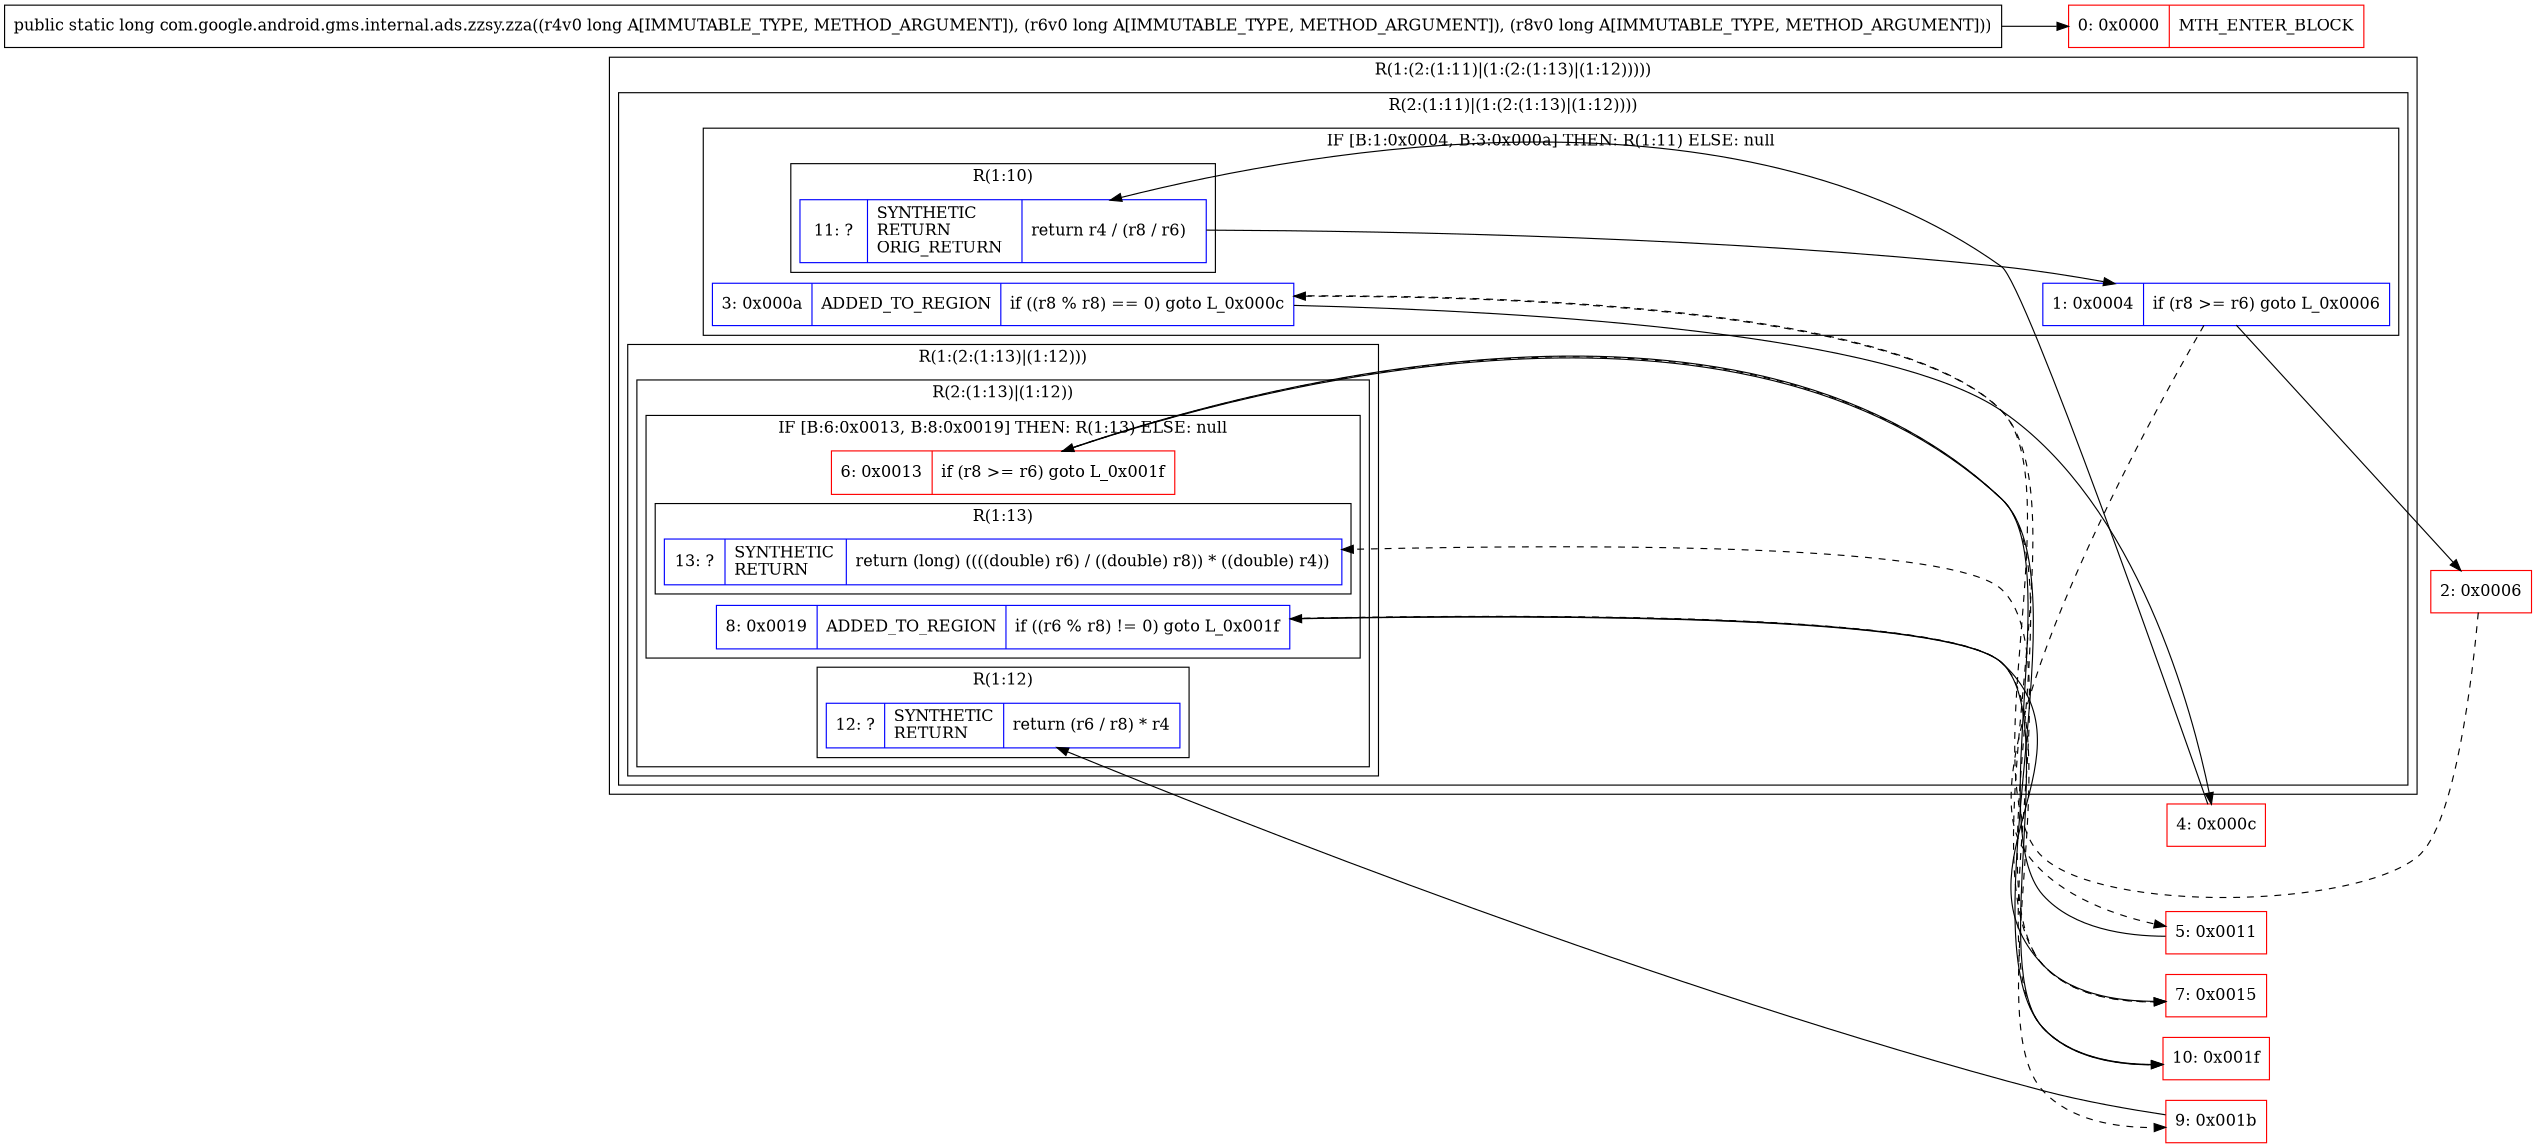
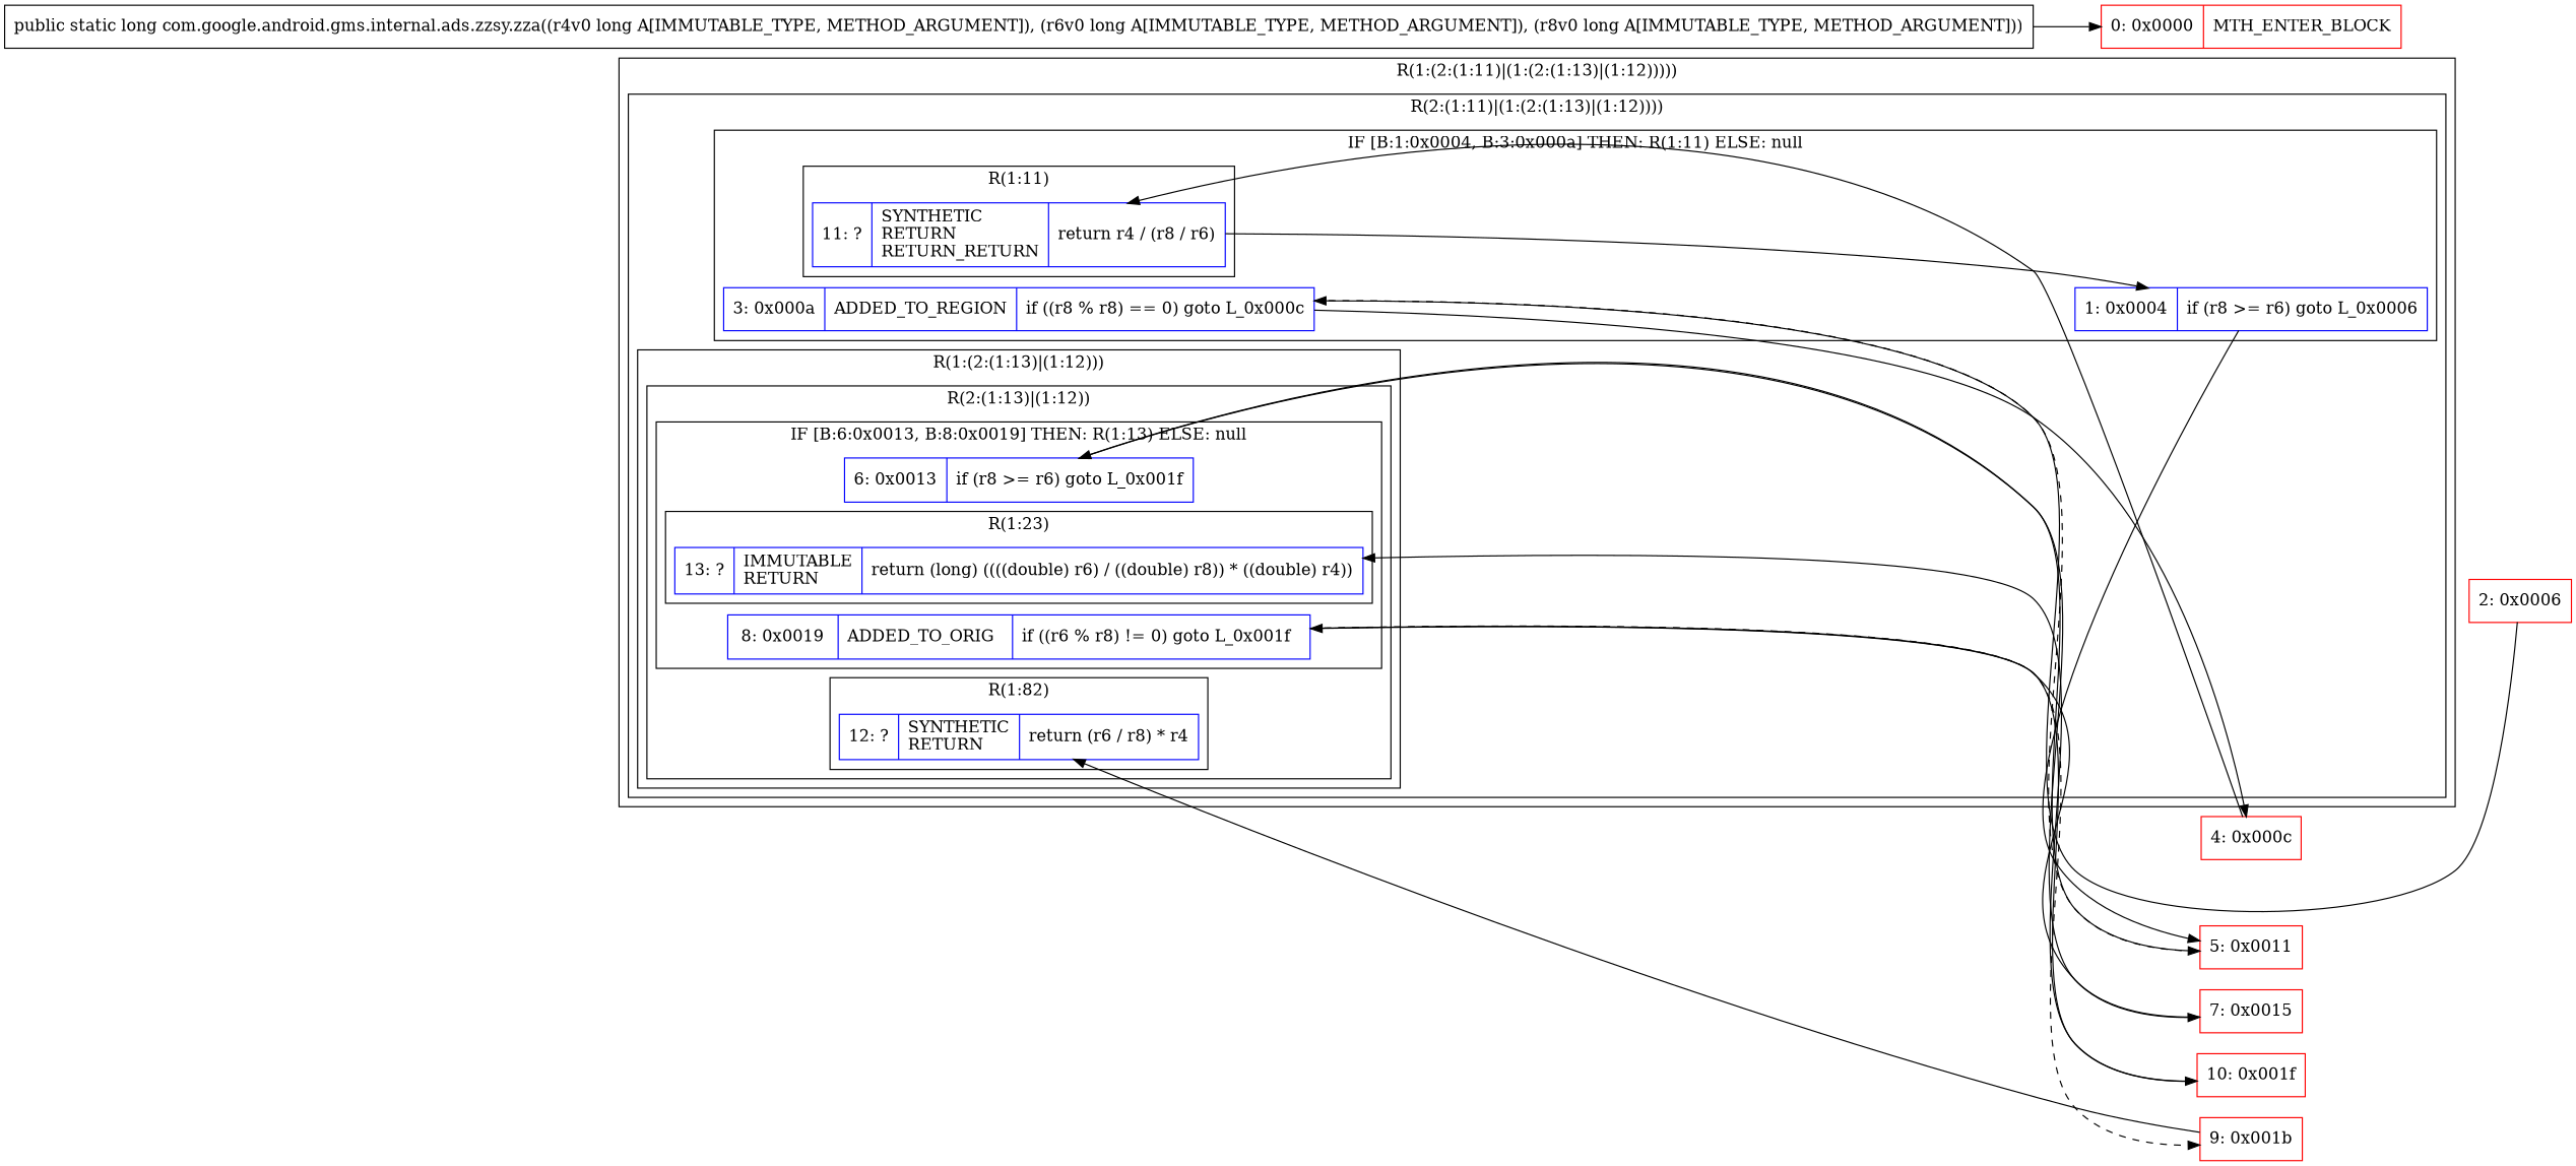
  digraph {
    rankdir=LR
    node [color=blue shape=record]
-   n1 [label="{11\:\ ?|SYNTHETIC\lRETURN\lORIG_RETURN\l|return r4 \/ (r8 \/ r6)\l}"]
+   n1 [label="{11\:\ ?|SYNTHETIC\lRETURN\lRETURN_RETURN\l|return r4 \/ (r8 \/ r6)\l}"]
    n2 [label="{1\:\ 0x0004|if (r8 \>= r6) goto L_0x0006\l}"]
    n3 [label="{3\:\ 0x000a|ADDED_TO_REGION\l|if ((r8 % r8) == 0) goto L_0x000c\l}"]
-   n4 [label="{13\:\ ?|SYNTHETIC\lRETURN\l|return (long) ((((double) r6) \/ ((double) r8)) * ((double) r4))\l}"]
-   n5 [color=red label="{6\:\ 0x0013|if (r8 \>= r6) goto L_0x001f\l}"]
-   n6 [label="{8\:\ 0x0019|ADDED_TO_REGION\l|if ((r6 % r8) != 0) goto L_0x001f\l}"]
+   n4 [label="{13\:\ ?|IMMUTABLE\lRETURN\l|return (long) ((((double) r6) \/ ((double) r8)) * ((double) r4))\l}"]
+   n5 [label="{6\:\ 0x0013|if (r8 \>= r6) goto L_0x001f\l}"]
+   n6 [label="{8\:\ 0x0019|ADDED_TO_ORIG\l|if ((r6 % r8) != 0) goto L_0x001f\l}"]
    n7 [label="{12\:\ ?|SYNTHETIC\lRETURN\l|return (r6 \/ r8) * r4\l}"]
    n8 [color=red label="{2\:\ 0x0006}"]
    n9 [color=red label="{5\:\ 0x0011}"]
    n10 [color=red label="{4\:\ 0x000c}"]
    n11 [color=red label="{7\:\ 0x0015}"]
    n12 [color=red label="{10\:\ 0x001f}"]
    n13 [color=red label="{9\:\ 0x001b}"]
    n14 [color=red label="{0\:\ 0x0000|MTH_ENTER_BLOCK\l}"]
    n15 [label="{public static long com.google.android.gms.internal.ads.zzsy.zza((r4v0 long A[IMMUTABLE_TYPE, METHOD_ARGUMENT]), (r6v0 long A[IMMUTABLE_TYPE, METHOD_ARGUMENT]), (r8v0 long A[IMMUTABLE_TYPE, METHOD_ARGUMENT])) }" color=""]
    subgraph cluster_1 {
      label="R(1:(2:(1:11)|(1:(2:(1:13)|(1:12)))))"
      subgraph cluster_2 {
        label="R(2:(1:11)|(1:(2:(1:13)|(1:12))))"
        subgraph cluster_3 {
          label="IF [B:1:0x0004, B:3:0x000a] THEN: R(1:11) ELSE: null"
          n2
          n3
          subgraph cluster_4 {
-           label="R(1:10)"
+           label="R(1:11)"
            n1
          }
        }
        subgraph cluster_5 {
          label="R(1:(2:(1:13)|(1:12)))"
          subgraph cluster_6 {
            label="R(2:(1:13)|(1:12))"
            subgraph cluster_7 {
              label="IF [B:6:0x0013, B:8:0x0019] THEN: R(1:13) ELSE: null"
              n5
              n6
              subgraph cluster_8 {
-               label="R(1:13)"
+               label="R(1:23)"
                n4
              }
            }
            subgraph cluster_9 {
-             label="R(1:12)"
+             label="R(1:82)"
              n7
            }
          }
        }
      }
    }
    n1 -> n2
-   n2 -> n8
-   n2 -> n9 [style=dashed]
-   n3 -> n11 [style=dashed]
+   n2 -> n9 [style=solid]
+   n3 -> n9 [style=dashed]
    n3 -> n10
-   n5 -> n11 [style=dashed]
-   n5 -> n12
+   n5 -> n11 [style=solid]
    n6 -> n12
    n6 -> n13 [style=dashed]
-   n8 -> n3 [style=dashed]
+   n8 -> n3
    n9 -> n5
    n10 -> n1
    n11 -> n6
-   n12 -> n4 [style=dashed]
+   n12 -> n4
    n13 -> n7
    n15 -> n14
  }
